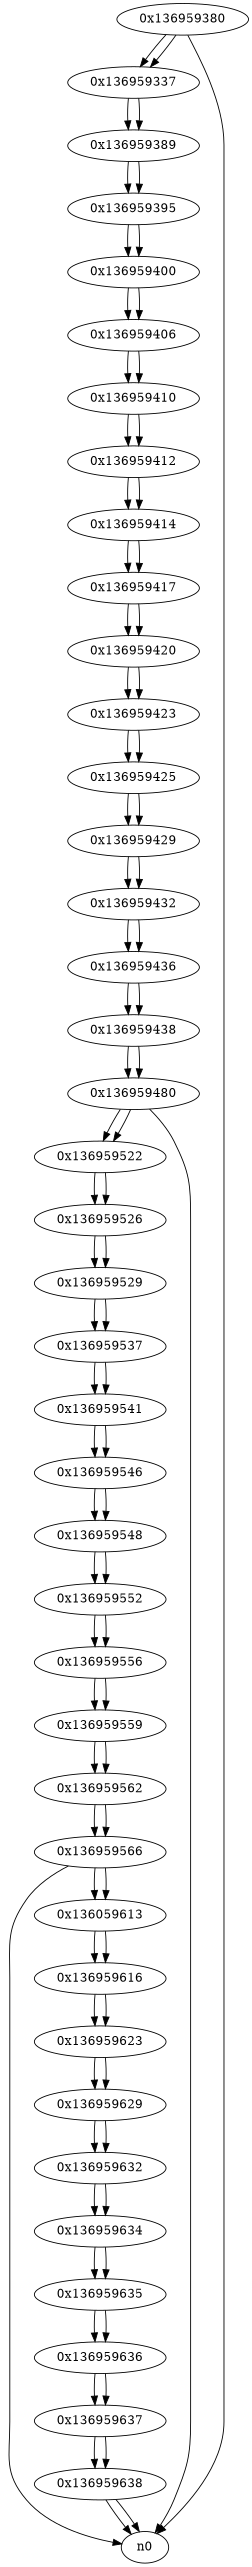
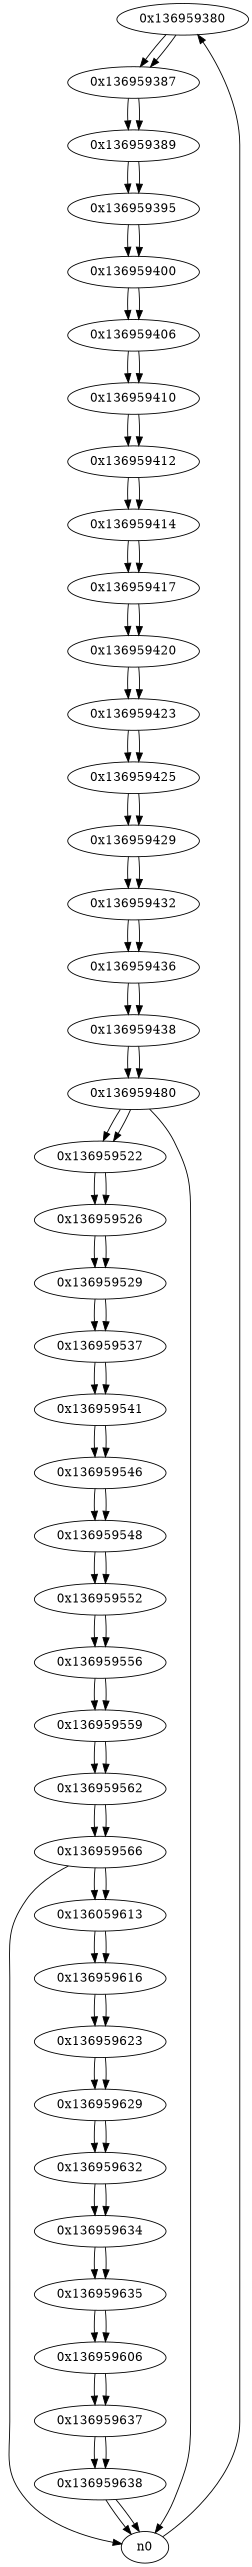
  digraph {
    n1 [label="0x136959380"]
-   n2 [label="0x136959337"]
+   n2 [label="0x136959387"]
    n3 [label="0x136959389"]
    n4 [label="0x136959395"]
    n5 [label="0x136959400"]
    n6 [label="0x136959406"]
    n7 [label="0x136959410"]
    n8 [label="0x136959412"]
    n9 [label="0x136959414"]
    n10 [label="0x136959417"]
    n11 [label="0x136959420"]
    n12 [label="0x136959423"]
    n13 [label="0x136959425"]
    n14 [label="0x136959429"]
    n15 [label="0x136959432"]
    n16 [label="0x136959436"]
    n17 [label="0x136959438"]
    n18 [label="0x136959480"]
    n19 [label="0x136959522"]
    n0
    n20 [label="0x136959526"]
    n21 [label="0x136959529"]
    n22 [label="0x136959537"]
    n23 [label="0x136959541"]
    n24 [label="0x136959546"]
    n25 [label="0x136959548"]
    n26 [label="0x136959552"]
    n27 [label="0x136959556"]
    n28 [label="0x136959559"]
    n29 [label="0x136959562"]
    n30 [label="0x136959566"]
    n31 [label="0x136059613"]
    n32 [label="0x136959616"]
    n33 [label="0x136959623"]
    n34 [label="0x136959629"]
    n35 [label="0x136959632"]
    n36 [label="0x136959634"]
    n37 [label="0x136959635"]
-   n38 [label="0x136959636"]
+   n38 [label="0x136959606"]
    n39 [label="0x136959637"]
    n40 [label="0x136959638"]
    n1 -> n2
    n1 -> n2
    n2 -> n3
    n2 -> n3
    n3 -> n4
    n3 -> n4
    n4 -> n5
    n4 -> n5
    n5 -> n6
    n5 -> n6
    n6 -> n7
    n6 -> n7
    n7 -> n8
    n7 -> n8
    n8 -> n9
    n8 -> n9
    n9 -> n10
    n9 -> n10
    n10 -> n11
    n10 -> n11
    n11 -> n12
    n11 -> n12
    n12 -> n13
    n12 -> n13
    n13 -> n14
    n13 -> n14
    n14 -> n15
    n14 -> n15
    n15 -> n16
    n15 -> n16
    n16 -> n17
    n16 -> n17
    n17 -> n18
    n17 -> n18
    n18 -> n19
    n18 -> n19
    n18 -> n0
    n19 -> n20
    n19 -> n20
-   n1 -> n0
+   n0 -> n1
    n20 -> n21
    n20 -> n21
    n21 -> n22
    n21 -> n22
    n22 -> n23
    n22 -> n23
    n23 -> n24
    n23 -> n24
    n24 -> n25
    n24 -> n25
    n25 -> n26
    n25 -> n26
    n26 -> n27
    n26 -> n27
    n27 -> n28
    n27 -> n28
    n28 -> n29
    n28 -> n29
    n29 -> n30
    n29 -> n30
    n30 -> n0
    n30 -> n31
    n30 -> n31
    n31 -> n32
    n31 -> n32
    n32 -> n33
    n32 -> n33
    n33 -> n34
    n33 -> n34
    n34 -> n35
    n34 -> n35
    n35 -> n36
    n35 -> n36
    n36 -> n37
    n36 -> n37
    n37 -> n38
    n37 -> n38
    n38 -> n39
    n38 -> n39
    n39 -> n40
    n39 -> n40
    n40 -> n0
    n40 -> n0
  }
